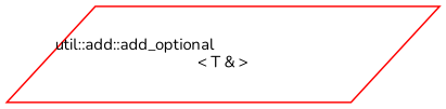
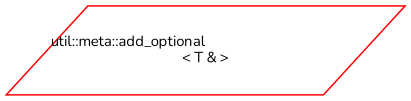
  digraph {
    rankdir=LR
    fontname=Nunito
-   n1 [color=red fillcolor=white fontname=Nunito fontsize=10 height=0.2 label="util::add::add_optional\l\< T & \>" shape=parallelogram style=filled width=0.4]
+   n1 [color=red fillcolor=white fontname=Nunito fontsize=10 height=0.2 label="util::meta::add_optional\l\< T & \>" shape=parallelogram style=filled width=0.4]
  }
